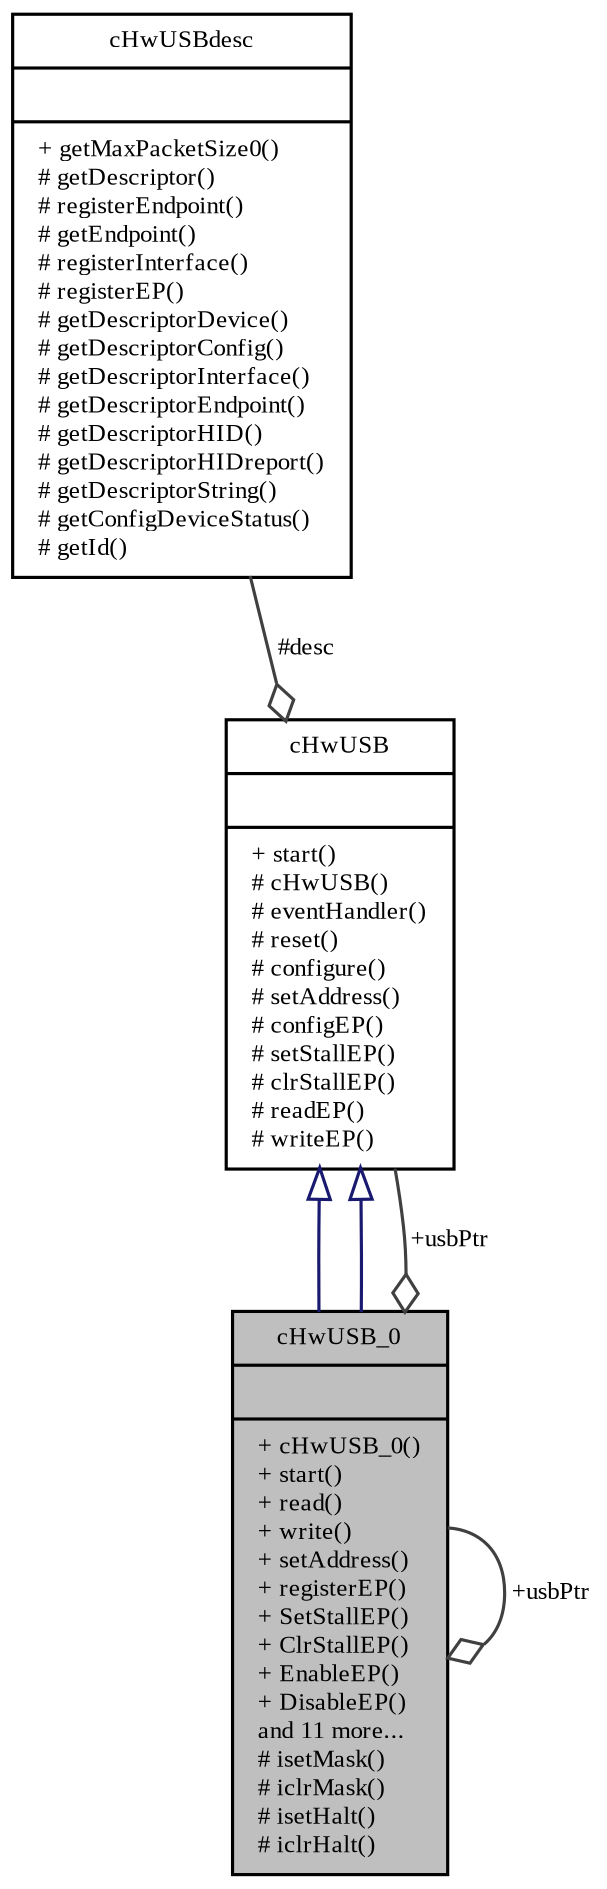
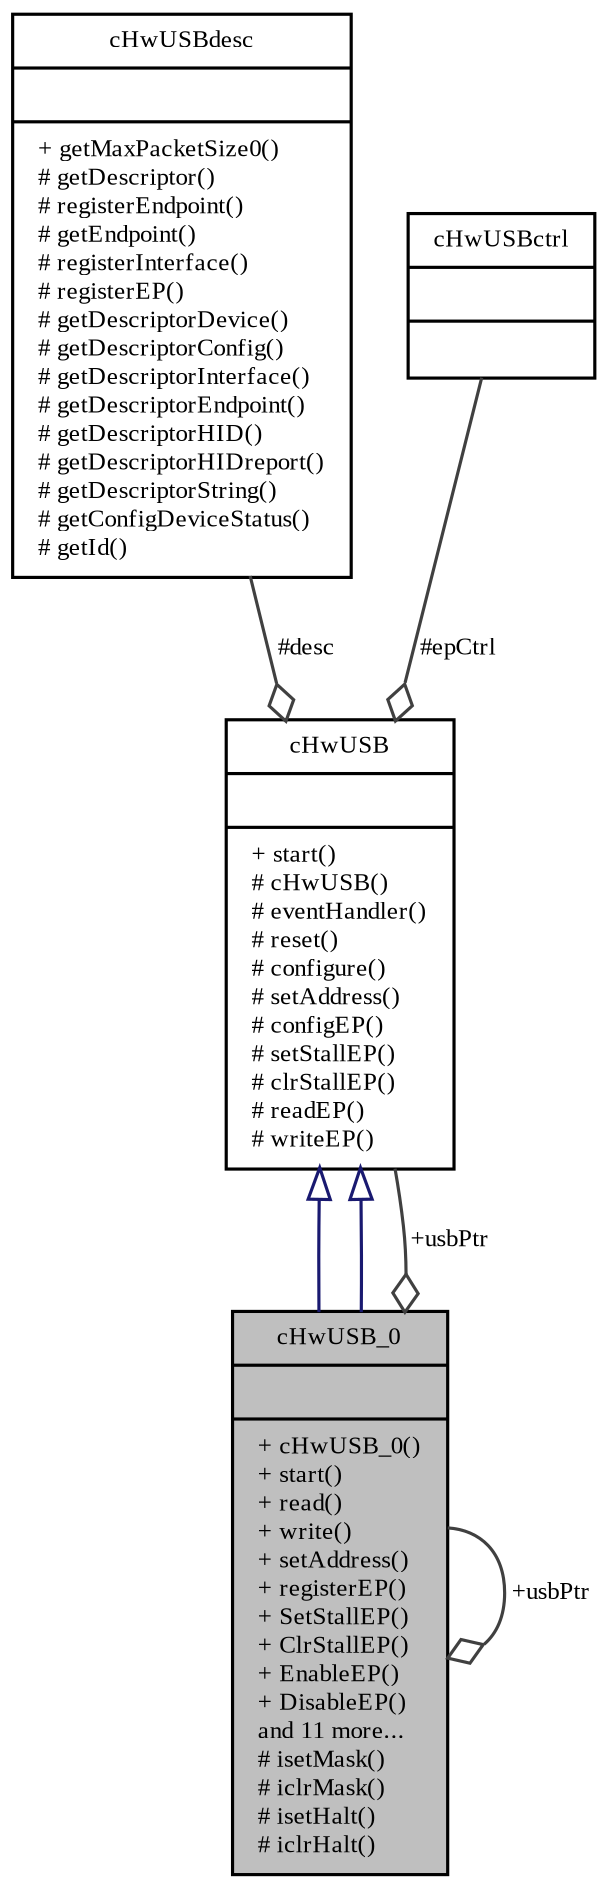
  digraph {
    fontname="Liberation Serif"
    node [color=black fillcolor=white fontname="Liberation Serif" fontsize=8 shape=record style=filled]
    edge [arrowhead=odiamond color=grey25 fontname="Liberation Serif" fontsize=8 labelfontname=Sans labelfontsize=8 style=solid]
    n1 [fillcolor=grey75 fontcolor=black height=0.2 label="{cHwUSB_0\n||+ cHwUSB_0()\l+ start()\l+ read()\l+ write()\l+ setAddress()\l+ registerEP()\l+ SetStallEP()\l+ ClrStallEP()\l+ EnableEP()\l+ DisableEP()\land 11 more...\l# isetMask()\l# iclrMask()\l# isetHalt()\l# iclrHalt()\l}" width=0.4]
    n2 [height=0.2 label="{cHwUSB\n||+ start()\l# cHwUSB()\l# eventHandler()\l# reset()\l# configure()\l# setAddress()\l# configEP()\l# setStallEP()\l# clrStallEP()\l# readEP()\l# writeEP()\l}" width=0.4]
    n3 [height=0.2 label="{cHwUSBdesc\n||+ getMaxPacketSize0()\l# getDescriptor()\l# registerEndpoint()\l# getEndpoint()\l# registerInterface()\l# registerEP()\l# getDescriptorDevice()\l# getDescriptorConfig()\l# getDescriptorInterface()\l# getDescriptorEndpoint()\l# getDescriptorHID()\l# getDescriptorHIDreport()\l# getDescriptorString()\l# getConfigDeviceStatus()\l# getId()\l}" width=0.4]
+   n4 [height=0.2 label="{cHwUSBctrl\n||}" width=0.4]
    n1 -> n1 [label=" +usbPtr"]
    n2 -> n1 [arrowtail=onormal color=midnightblue dir=back arrowhead=""]
    n2 -> n1 [arrowtail=onormal color=midnightblue dir=back arrowhead=""]
    n2 -> n1 [label=" +usbPtr"]
    n3 -> n2 [label=" #desc"]
+   n4 -> n2 [label=" #epCtrl"]
  }
